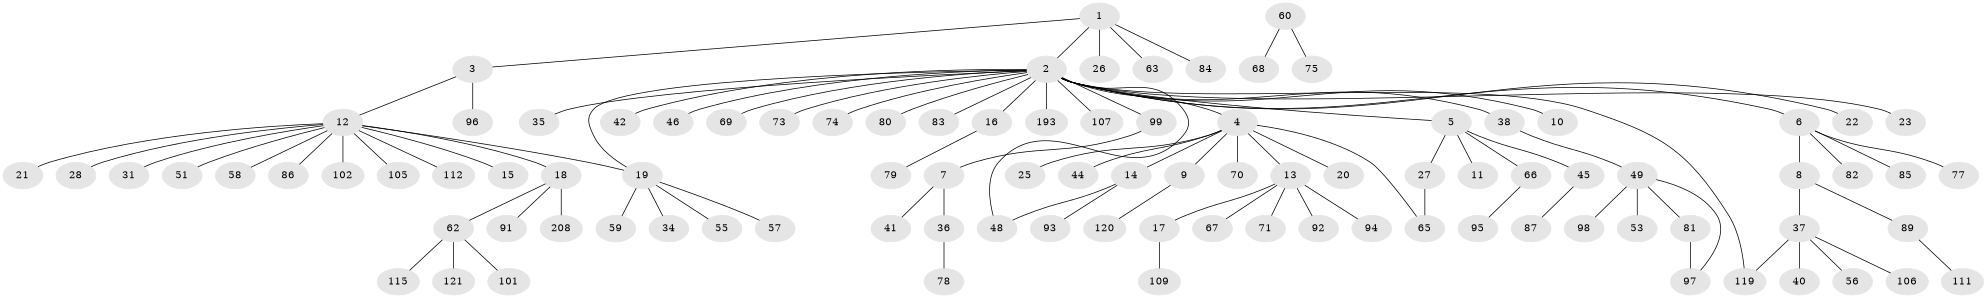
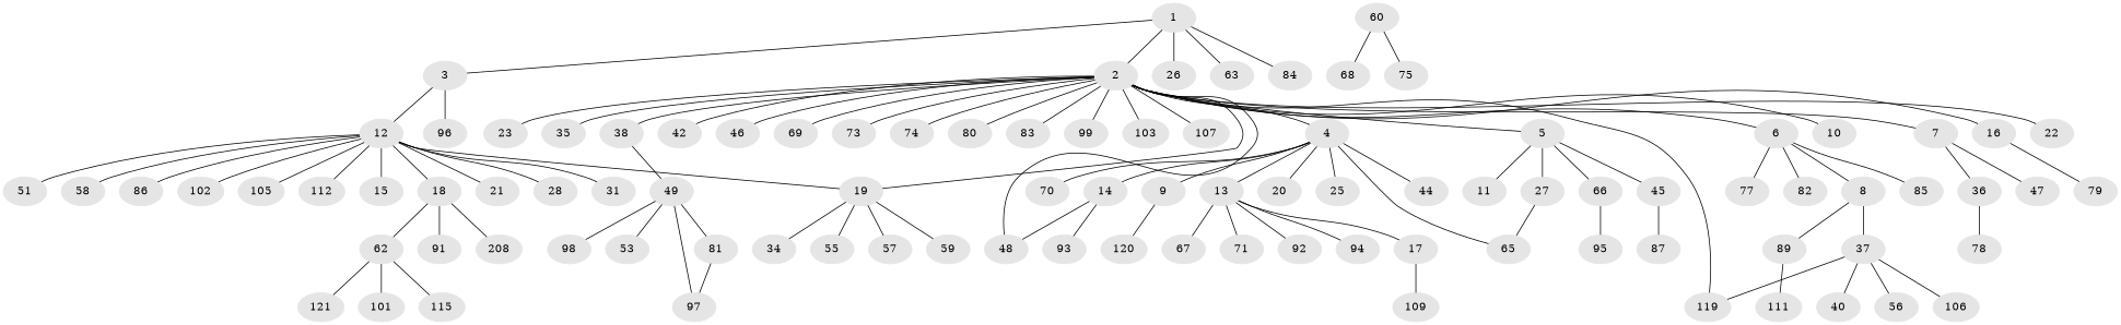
  graph {
    node [color=gray90 style=filled]
    1 [super="+110"]
    2 [super="+90"]
    3
    26
    63
    84
    4 [super="+122"]
    5 [super="+54"]
    6 [super="+39"]
    7 [super="+56"]
    10
    16 [super="+24"]
    19 [super="+32"]
    22
    23
    35
    38 [super="+52"]
    42
    46
    48
    69
    73
    74 [super="+88"]
    80 [super="+100"]
    83
    99
-   103 [label=193]
+   103
    107
    119
    12 [super="+72"]
    96
    9 [super="+61"]
    13 [super="+33"]
    14
    20
    25
    44 [super="+47"]
    65
    70 [super="+104"]
    11
    27 [super="+50"]
    45
    66 [super="+117"]
    8
    77 [super="+116"]
    82
    85
    36
-   41 [super="+114"]
+   41 [super="+114" label=47]
    79
    34
    55
    57
    59
    49 [super="+113"]
    15
    18 [super="+30"]
    21
    28
    31
    51
    58
    86
    102
    105
    112
    120
    17 [super="+29"]
    67
    71
    92
    94
    93
    87
    95
    37 [super="+43"]
    89
    78
    40
    n80 [label=56]
    106
    111
    62
    91
    n85 [label=208]
    109
    101
    115
    121
    53
    81
    98
    97
    60 [super="+64"]
    68 [super="+118"]
    75
    1 -- 2
    1 -- 3
    1 -- 26
    1 -- 63
    1 -- 84
    2 -- 4
    2 -- 5
    2 -- 6
-   99 -- 7
+   2 -- 7
    2 -- 10
    2 -- 16
    2 -- 19
    2 -- 22
    2 -- 23
    2 -- 35
    2 -- 38
    2 -- 42
    2 -- 46
    2 -- 48
    2 -- 69
    2 -- 73
    2 -- 74
    2 -- 80
    2 -- 83
    2 -- 99
    2 -- 103
    2 -- 107
    2 -- 119
    3 -- 12
    3 -- 96
    4 -- 9
    4 -- 13
    4 -- 14
    4 -- 20
    4 -- 25
    4 -- 44
    4 -- 65
    4 -- 70
    5 -- 11
    5 -- 27
    5 -- 45
    5 -- 66
    6 -- 8
    6 -- 77
    6 -- 82
    6 -- 85
    7 -- 36
    7 -- 41
    16 -- 79
    19 -- 34
    19 -- 55
    19 -- 57
    19 -- 59
    38 -- 49
    12 -- 19
    12 -- 15
    12 -- 18
    12 -- 21
    12 -- 28
    12 -- 31
    12 -- 51
    12 -- 58
    12 -- 86
    12 -- 102
    12 -- 105
    12 -- 112
    9 -- 120
    13 -- 17
    13 -- 67
    13 -- 71
    13 -- 92
    13 -- 94
    14 -- 48
    14 -- 93
    27 -- 65
    45 -- 87
    66 -- 95
    8 -- 37
    8 -- 89
    36 -- 78
    49 -- 53
    49 -- 81
    49 -- 98
    49 -- 97
    18 -- 62
    18 -- 91
    18 -- n85
    17 -- 109
    37 -- 119
    37 -- 40
    37 -- n80
    37 -- 106
    89 -- 111
    62 -- 101
    62 -- 115
    62 -- 121
    81 -- 97
    60 -- 68
    60 -- 75
  }
